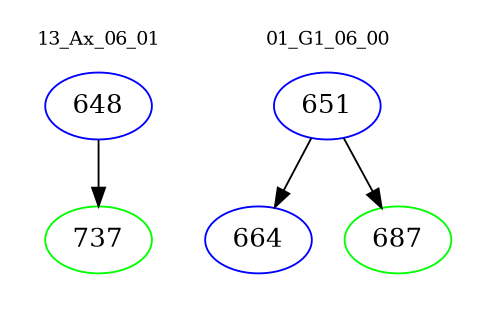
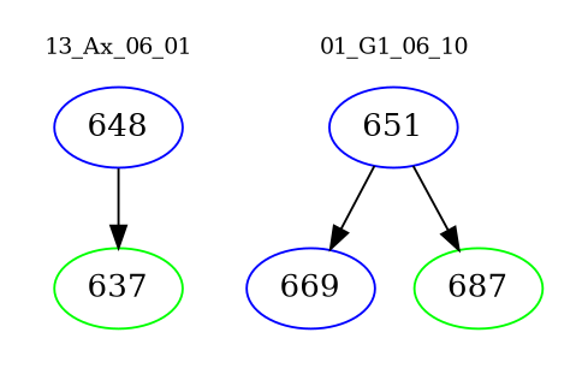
  digraph {
    node [color=blue]
    edge [color=black]
    n1 [label=648]
-   n2 [color=green label=737]
+   n2 [color=green label=637]
    n3 [label=651]
-   n4 [label=664]
+   n4 [label=669]
    n5 [color=green label=687]
    subgraph cluster_1 {
      color=white
      fontsize=10
      label="13_Ax_06_01"
      n1
      n2
    }
    subgraph cluster_2 {
      color=white
      fontsize=10
-     label="01_G1_06_00"
+     label="01_G1_06_10"
      n3
      n4
      n5
    }
    n1 -> n2
    n3 -> n4
    n3 -> n5
  }
